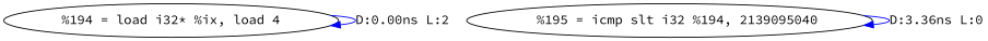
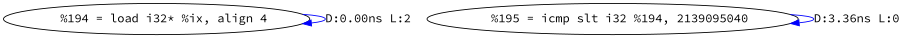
  digraph {
    fontname="Source Code Pro"
    node [fontname="Source Code Pro"]
    edge [color=blue fontname="Source Code Pro"]
-   n1 [label="%194 = load i32* %ix, load 4"]
+   n1 [label="  %194 = load i32* %ix, align 4"]
    n2 [label="  %195 = icmp slt i32 %194, 2139095040"]
    n1 -> n1 [label="D:0.00ns L:2"]
    n2 -> n2 [label="D:3.36ns L:0"]
  }
